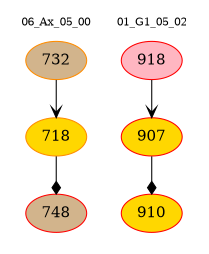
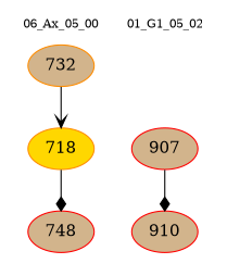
  digraph {
    node [color=red fillcolor=tan style=filled]
    edge [arrowhead=vee color=black]
    n1 [color=darkorange label=732]
    n2 [color=darkorange fillcolor=gold label=718]
    n3 [label=748]
-   n4 [fillcolor=lightpink label=918]
-   n5 [fillcolor=gold label=907]
-   n6 [fillcolor=gold label=910]
+   n5 [label=907]
+   n6 [label=910]
    subgraph cluster_1 {
      color=white
      fontsize=10
      label="06_Ax_05_00"
      n1
      n2
      n3
    }
    subgraph cluster_2 {
      color=white
      fontsize=10
      label="01_G1_05_02"
-     n4
      n5
      n6
    }
    n1 -> n2
    n2 -> n3 [arrowhead=diamond]
-   n4 -> n5
    n5 -> n6 [arrowhead=diamond]
  }
